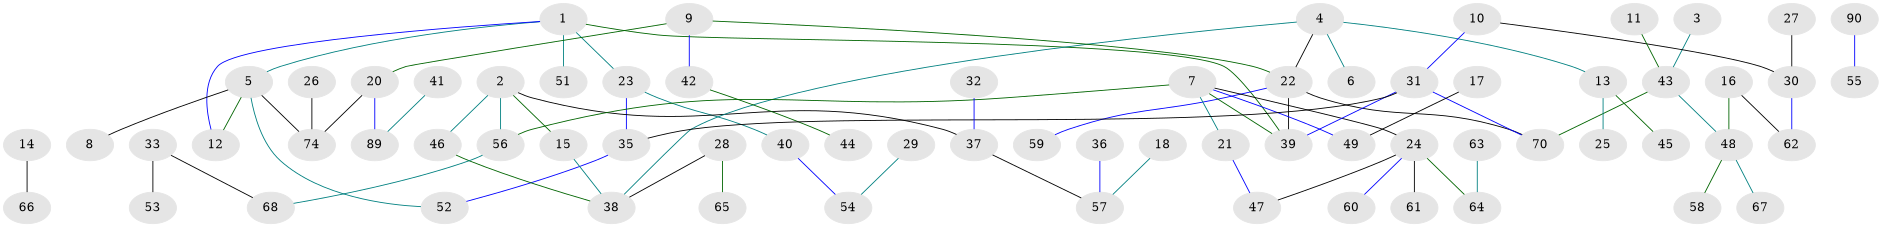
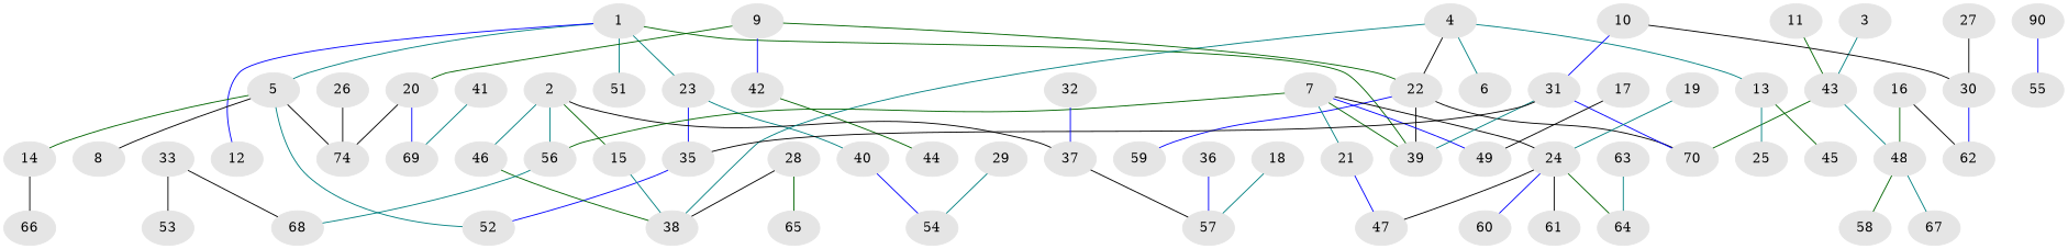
  graph {
    node [color=gray90 style=filled]
    edge [color=teal weight=1.0]
    1
    5
    12
    23
    39
    51
    8
    14
    n9 [label=74]
    52
    35
    40
    2
    15
    37
    46
    56
    38
    57
    68
    3
    43
    48
    70
    4
    6
    13
    22
    25
    45
    59
    66
    7
    21
    24
    49
    47
    60
    61
    64
    9
    20
    42
-   69 [label=89]
+   69
    44
    10
    30
    31
    62
    11
    16
    58
    67
    17
    18
+   19
    54
    26
    27
    28
    65
    29
    32
    33
    53
    36
    41
    n68 [label=90]
    55
    63
    1 -- 5
    1 -- 12 [color=blue]
    1 -- 23
    1 -- 39 [color=darkgreen]
    1 -- 51
    5 -- 8 [color=black]
-   5 -- 12 [color=darkgreen]
+   5 -- 14 [color=darkgreen]
    5 -- n9 [color=black]
    5 -- 52
    23 -- 35 [color=blue]
    23 -- 40
    14 -- 66 [color=black]
    35 -- 52 [color=blue]
    40 -- 54 [color=blue]
    2 -- 15 [color=darkgreen]
    2 -- 37 [color=black]
    2 -- 46
    2 -- 56
    15 -- 38
    37 -- 57 [color=black]
    46 -- 38 [color=darkgreen]
    56 -- 68
    3 -- 43
    43 -- 48
    43 -- 70 [color=darkgreen]
    48 -- 58 [color=darkgreen]
    48 -- 67
    4 -- 38
    4 -- 6
    4 -- 13
    4 -- 22 [color=black]
    13 -- 25
    13 -- 45 [color=darkgreen]
    22 -- 39 [color=black]
    22 -- 70 [color=black]
    22 -- 59 [color=blue]
    7 -- 39 [color=darkgreen]
    7 -- 56 [color=darkgreen]
    7 -- 21
    7 -- 24 [color=black]
    7 -- 49 [color=blue]
    21 -- 47 [color=blue]
    24 -- 47 [color=black]
    24 -- 60 [color=blue]
    24 -- 61 [color=black]
    24 -- 64 [color=darkgreen]
    9 -- 22 [color=darkgreen]
    9 -- 20 [color=darkgreen]
    9 -- 42 [color=blue]
    20 -- n9 [color=black]
    20 -- 69 [color=blue]
    42 -- 44 [color=darkgreen]
    10 -- 30 [color=black]
    10 -- 31 [color=blue]
    30 -- 62 [color=blue]
-   31 -- 39 [color=blue]
+   31 -- 39
    31 -- 35 [color=black]
    31 -- 70 [color=blue]
    11 -- 43 [color=darkgreen]
    16 -- 48 [color=darkgreen]
    16 -- 62 [color=black]
    17 -- 49 [color=black]
    18 -- 57
+   19 -- 24
    26 -- n9 [color=black]
    27 -- 30 [color=black]
    28 -- 38 [color=black]
    28 -- 65 [color=darkgreen]
    29 -- 54
    32 -- 37 [color=blue]
    33 -- 68 [color=black]
    33 -- 53 [color=black]
    36 -- 57 [color=blue]
    41 -- 69
    n68 -- 55 [color=blue]
    63 -- 64 [weight=2.0]
  }
